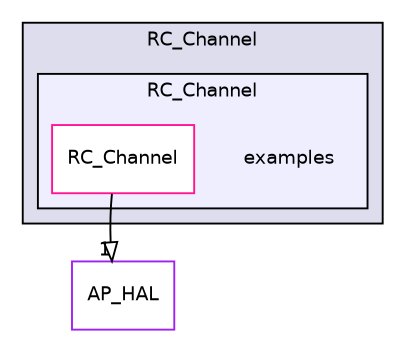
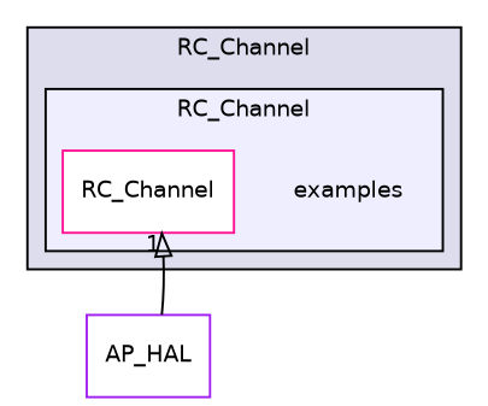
  digraph {
    compound=true
    node [fontname=Helvetica fontsize=10 shape=box fillcolor=white style=filled]
    n1 [label=examples shape=plaintext color=teal fillcolor="" style=""]
    n2 [color=deeppink label=RC_Channel]
    n3 [color=purple label=AP_HAL]
    subgraph cluster_1 {
      bgcolor="#ddddee"
      fontname=Helvetica
      fontsize=10
      label=RC_Channel
      pencolor=black
      subgraph cluster_2 {
        bgcolor="#eeeeff"
        fontname=Helvetica
        fontsize=10
        pencolor=black
        n1
        n2
      }
    }
-   n2 -> n3 [headlabel=1 labeldistance=1.5 labelfontname=Helvetica labelfontsize=10 arrowhead=onormal]
+   n3 -> n2 [headlabel=1 labeldistance=1.5 labelfontname=Helvetica labelfontsize=10 arrowhead=onormal]
  }
